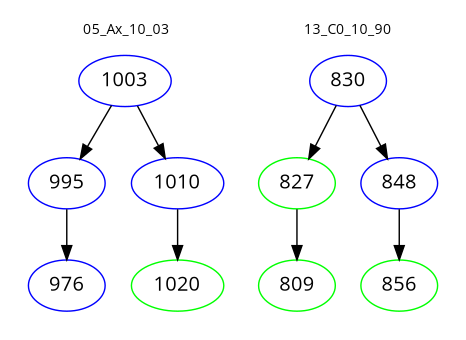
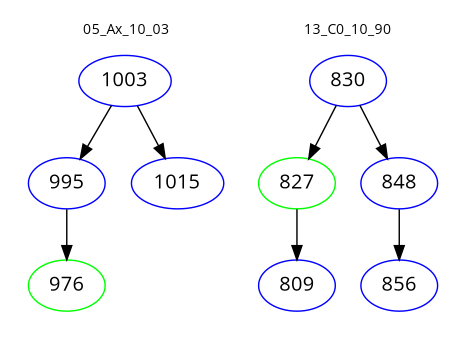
  digraph {
    fontname="Open Sans"
    node [color=blue fontname="Open Sans"]
    edge [color=black fontname="Open Sans"]
    n1 [label=1003]
    n2 [label=995]
-   n3 [label=1010]
-   n4 [label=976]
-   n5 [color=green label=1020]
+   n3 [label=1015]
+   n4 [color=green label=976]
    n6 [label=830]
    n7 [color=green label=827]
    n8 [label=848]
-   n9 [color=green label=809]
-   n10 [color=green label=856]
+   n9 [label=809]
+   n10 [label=856]
    subgraph cluster_1 {
      color=white
      fontsize=10
      label="05_Ax_10_03"
      n1
      n2
      n3
      n4
-     n5
    }
    subgraph cluster_2 {
      color=white
      fontsize=10
      label="13_C0_10_90"
      n6
      n7
      n8
      n9
      n10
    }
    n1 -> n2
    n1 -> n3
    n2 -> n4
-   n3 -> n5
    n6 -> n7
    n6 -> n8
    n7 -> n9
    n8 -> n10
  }
